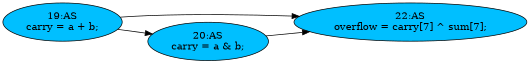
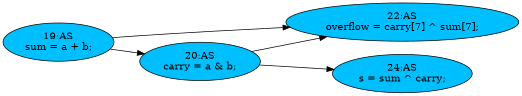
  strict digraph {
    rankdir=LR
    node [fillcolor=deepskyblue statements="[]" style=filled typ=Assign use_var="['a', 'b']"]
-   n1 [ast="<pyverilog.vparser.ast.Assign object at 0x7f77e8ca38d0>" def_var="['sum']" label="19:AS\ncarry = a + b;"]
+   n1 [ast="<pyverilog.vparser.ast.Assign object at 0x7f77e8ca38d0>" def_var="['sum']" label="19:AS\nsum = a + b;"]
    n2 [ast="<pyverilog.vparser.ast.Assign object at 0x7f77e8cbdc90>" def_var="['overflow']" label="22:AS\noverflow = carry[7] ^ sum[7];" use_var="['carry', 'sum']"]
    n3 [ast="<pyverilog.vparser.ast.Assign object at 0x7f77e8c4e510>" def_var="['carry']" label="20:AS\ncarry = a & b;"]
+   n4 [ast="<pyverilog.vparser.ast.Assign object at 0x7f77e8ca6b10>" def_var="['s']" label="24:AS\ns = sum ^ carry;" use_var="['sum', 'carry']"]
    n1 -> n2
    n1 -> n3
    n3 -> n2
+   n3 -> n4
  }
